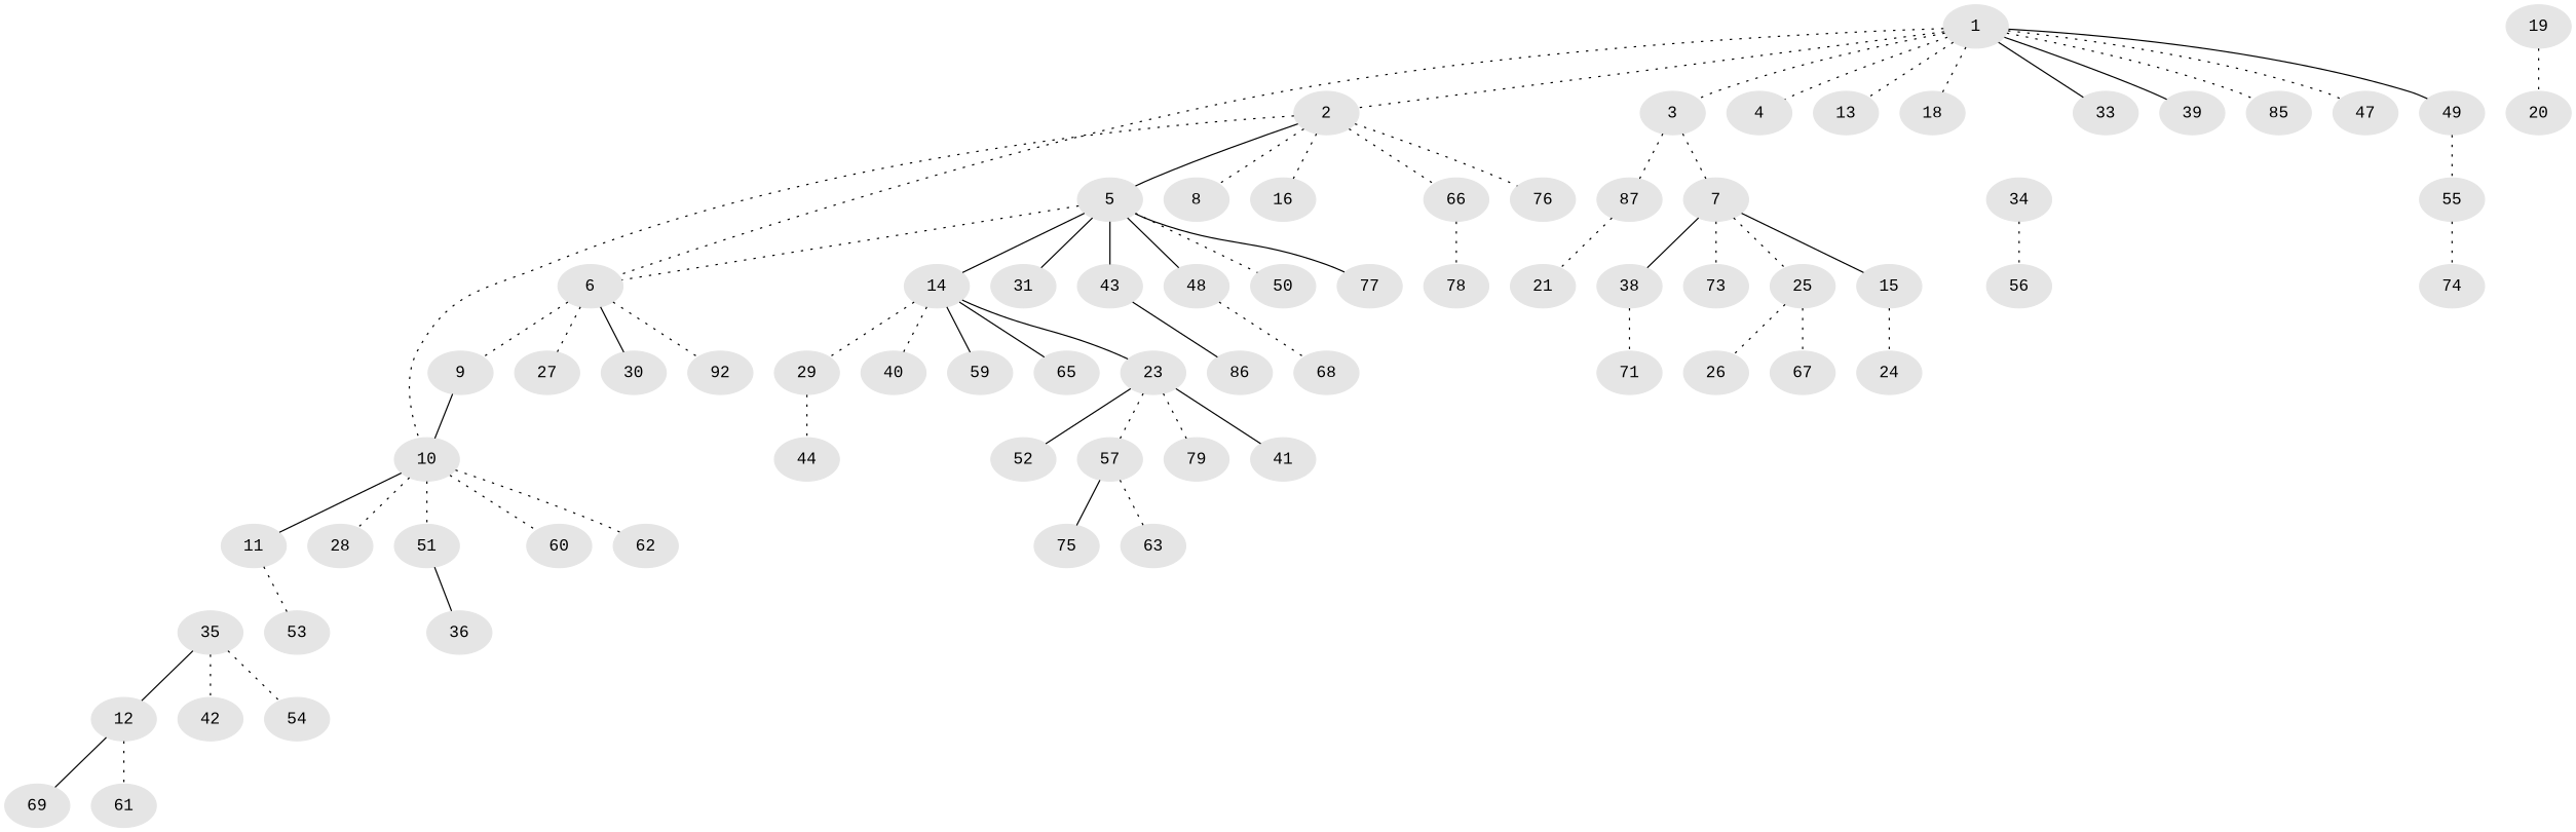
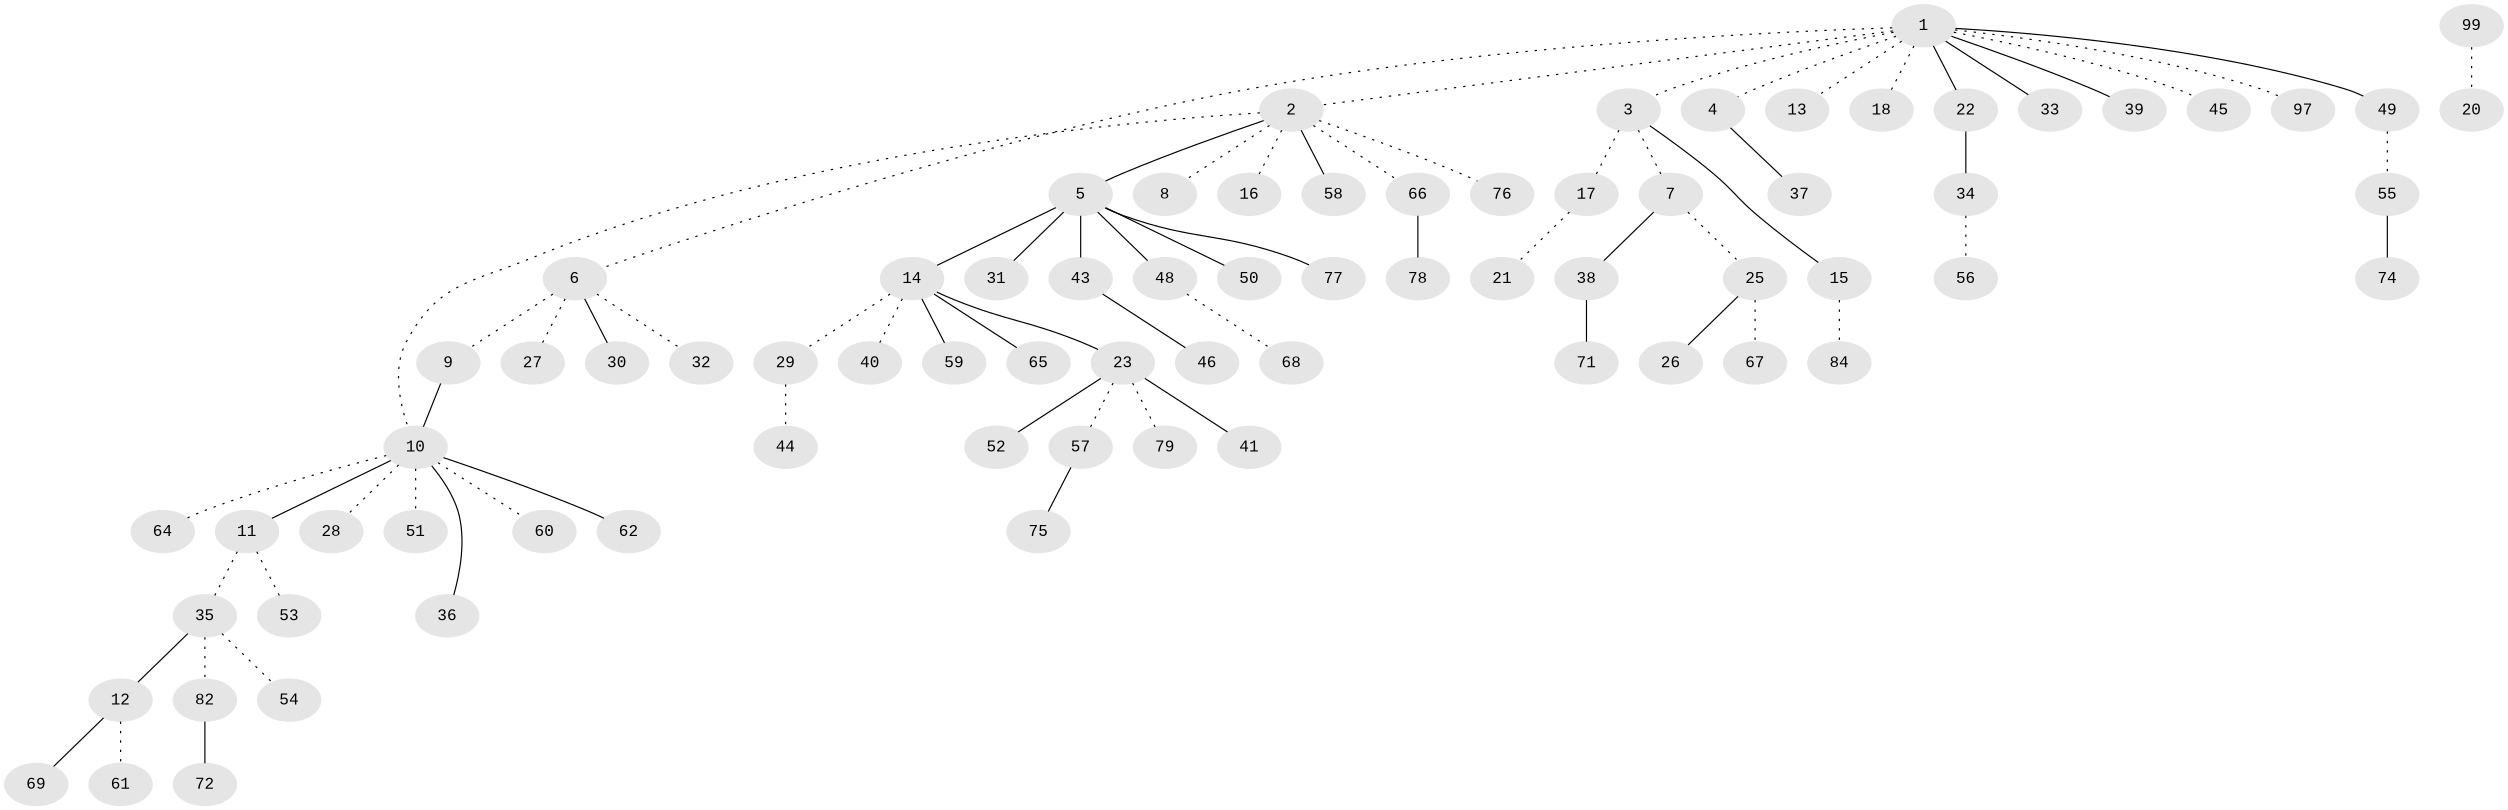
  graph {
    fontname="Liberation Mono"
    node [color=gray90 fontname="Liberation Mono" style=filled]
    edge [fontname="Liberation Mono" style=dotted]
    1
    2
    3
    4
    6
    13
    18
+   22
    33
    39
-   45 [label=85]
-   47
+   45
+   47 [label=97]
    49
    5
    8
    10
    16
+   58
    66
    76
    7
    15
-   17 [label=87]
+   17
+   37
    9
    27
    30
-   32 [label=92]
+   32
    34
    55
    14
    31
    43
    48
    50
    77
    11
    28
    36
    51
    60
    62
+   64
    78
    25
    38
-   73
-   24
+   24 [label=84]
    21
    23
    29
    40
    59
    65
-   19
+   19 [label=99]
    20
-   46 [label=86]
+   46
    68
    26
    67
    71
    35
    53
    12
    61
    69
-   42
+   42 [label=82]
    54
    41
    52
    57
    79
    44
    56
-   63
    75
+   72
    74
    1 -- 2
    1 -- 3
    1 -- 4
    1 -- 6
    1 -- 13
    1 -- 18
+   1 -- 22 [style=solid]
    1 -- 33 [style=solid]
    1 -- 39 [style=solid]
    1 -- 45
    1 -- 47
    1 -- 49 [style=solid]
    2 -- 5 [style=solid]
    2 -- 8
    2 -- 10
    2 -- 16
+   2 -- 58 [style=solid]
    2 -- 66
    2 -- 76
    3 -- 7
-   7 -- 15 [style=solid]
+   3 -- 15 [style=solid]
    3 -- 17
+   4 -- 37 [style=solid]
    6 -- 9
    6 -- 27
    6 -- 30 [style=solid]
    6 -- 32
+   22 -- 34 [style=solid]
    49 -- 55
-   5 -- 6
    5 -- 14 [style=solid]
    5 -- 31 [style=solid]
    5 -- 43 [style=solid]
    5 -- 48 [style=solid]
-   5 -- 50
+   5 -- 50 [style=solid]
    5 -- 77 [style=solid]
    10 -- 11 [style=solid]
    10 -- 28
-   51 -- 36 [style=solid]
+   10 -- 36 [style=solid]
    10 -- 51
    10 -- 60
-   10 -- 62
-   66 -- 78
+   10 -- 62 [style=solid]
+   10 -- 64
+   66 -- 78 [style=solid]
    7 -- 25
    7 -- 38 [style=solid]
-   7 -- 73
    15 -- 24
    17 -- 21
    9 -- 10 [style=solid]
    34 -- 56
-   55 -- 74
+   55 -- 74 [style=solid]
    14 -- 23 [style=solid]
    14 -- 29
    14 -- 40
    14 -- 59 [style=solid]
    14 -- 65 [style=solid]
    43 -- 46 [style=solid]
    48 -- 68
+   11 -- 35
    11 -- 53
-   25 -- 26
+   25 -- 26 [style=solid]
    25 -- 67
-   38 -- 71
+   38 -- 71 [style=solid]
    23 -- 41 [style=solid]
    23 -- 52 [style=solid]
    23 -- 57
    23 -- 79
    29 -- 44
    19 -- 20
    35 -- 12 [style=solid]
    35 -- 42
    35 -- 54
    12 -- 61
    12 -- 69 [style=solid]
-   57 -- 63
+   42 -- 72 [style=solid]
    57 -- 75 [style=solid]
  }
